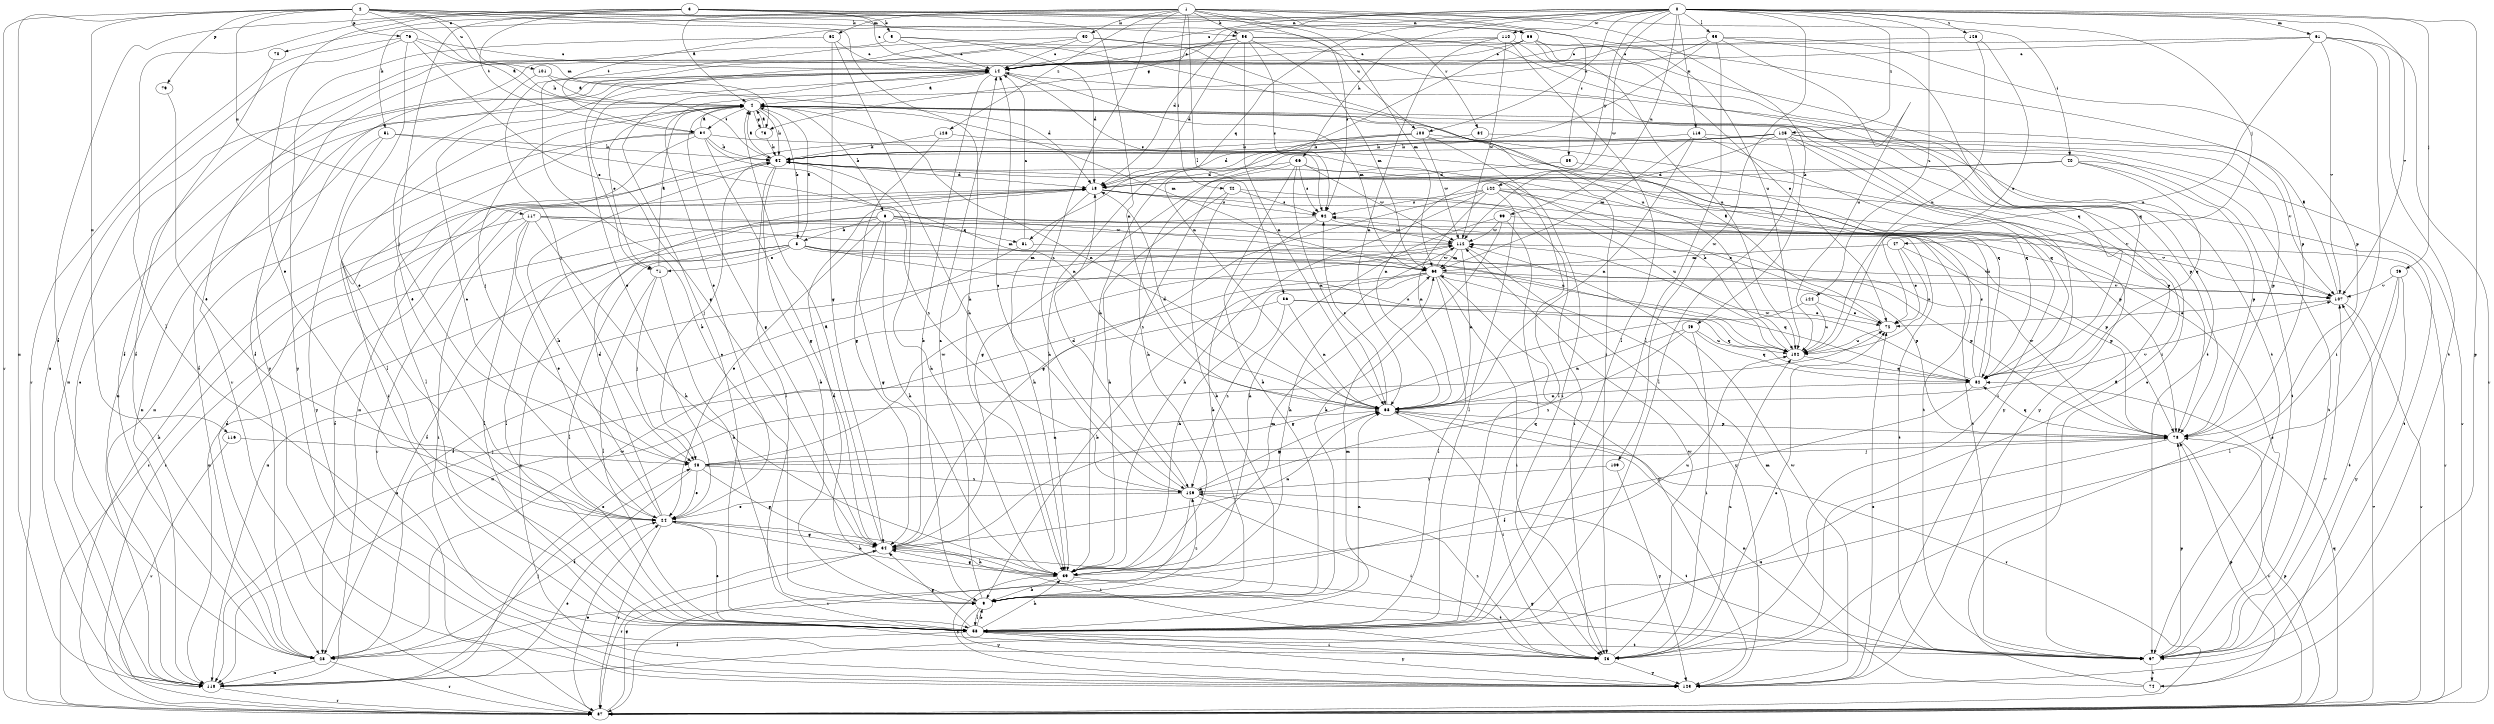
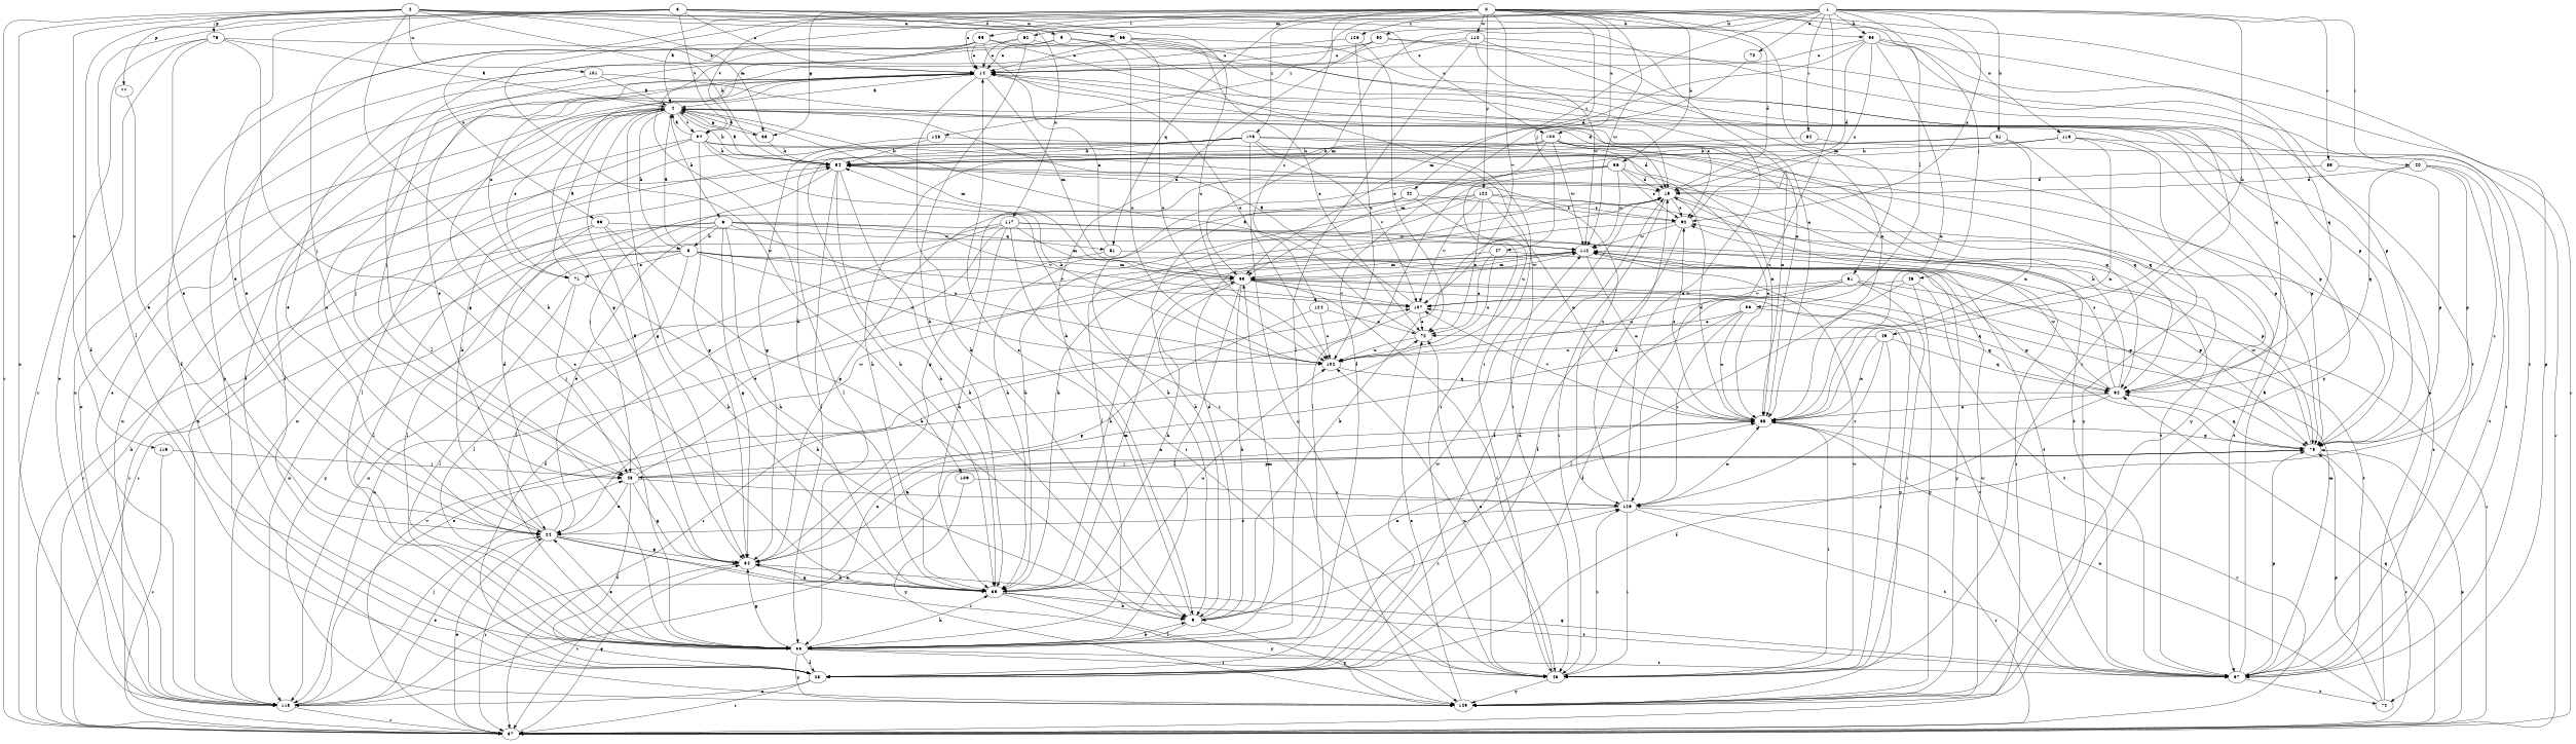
  strict digraph {
    0
    14
    18
-   33 [label=73]
+   33
    36
    46
    47
    55
    61
    74
    81
    94
    99
    100
    107
    109
    110
    112
    113
    122
    124
    125
    126
    4
    63
    92
    118
    28
    71
    9
    39
    87
    43
    97
    54
    58
    68
    34
    123
    102
    78
    72
    24
    129
    82
    1
    40
    42
    49
    50
    51
    53
    56
    62
    70
    84
    85
    128
    48
    6
    8
    2
    66
    76
-   77 [label=79]
+   77
    101
    116
    117
    3
    5
    0 -> 14 [label=c]
    0 -> 18 [label=d]
    0 -> 33 [label=g]
    0 -> 36 [label=h]
    0 -> 46 [label=j]
    0 -> 47 [label=j]
    0 -> 55 [label=l]
    0 -> 61 [label=m]
    0 -> 74 [label=p]
    0 -> 81 [label=q]
    0 -> 94 [label=t]
    0 -> 99 [label=u]
    0 -> 100 [label=u]
    0 -> 107 [label=v]
    0 -> 109 [label=w]
    0 -> 110 [label=w]
    0 -> 112 [label=w]
    0 -> 113 [label=x]
    0 -> 122 [label=y]
    0 -> 124 [label=z]
    0 -> 125 [label=z]
    0 -> 126 [label=z]
    14 -> 4 [label=a]
    14 -> 63 [label=m]
    14 -> 92 [label=s]
    14 -> 118 [label=x]
    14 -> 28 [label=f]
    14 -> 71 [label=o]
    14 -> 9 [label=b]
    18 -> 92 [label=s]
    18 -> 28 [label=f]
    18 -> 39 [label=h]
    18 -> 87 [label=r]
    18 -> 43 [label=i]
    18 -> 97 [label=t]
    33 -> 4 [label=a]
    33 -> 54 [label=k]
    36 -> 18 [label=d]
    36 -> 112 [label=w]
    36 -> 92 [label=s]
    36 -> 9 [label=b]
    36 -> 58 [label=l]
    36 -> 68 [label=n]
    36 -> 34 [label=g]
    46 -> 107 [label=v]
    46 -> 97 [label=t]
    46 -> 58 [label=l]
    46 -> 123 [label=y]
    47 -> 63 [label=m]
    47 -> 102 [label=u]
    47 -> 78 [label=p]
    47 -> 72 [label=o]
    55 -> 14 [label=c]
    55 -> 39 [label=h]
    55 -> 43 [label=i]
    55 -> 58 [label=l]
    55 -> 102 [label=u]
    55 -> 78 [label=p]
    55 -> 24 [label=e]
-   61 -> 14 [label=c]
    61 -> 107 [label=v]
    61 -> 28 [label=f]
    61 -> 87 [label=r]
    61 -> 43 [label=i]
    61 -> 97 [label=t]
    61 -> 102 [label=u]
    74 -> 14 [label=c]
    74 -> 68 [label=n]
    74 -> 78 [label=p]
    81 -> 14 [label=c]
    81 -> 28 [label=f]
    81 -> 78 [label=p]
    94 -> 4 [label=a]
    94 -> 118 [label=x]
    94 -> 43 [label=i]
    94 -> 54 [label=k]
    94 -> 58 [label=l]
    94 -> 34 [label=g]
    94 -> 129 [label=z]
    94 -> 82 [label=q]
    99 -> 112 [label=w]
    99 -> 9 [label=b]
    99 -> 39 [label=h]
    99 -> 87 [label=r]
-   99 -> 58 [label=q]
+   99 -> 58 [label=l]
    100 -> 18 [label=d]
    100 -> 112 [label=w]
    100 -> 39 [label=h]
    100 -> 43 [label=i]
    100 -> 54 [label=k]
    100 -> 78 [label=p]
    100 -> 82 [label=q]
    107 -> 4 [label=a]
    107 -> 87 [label=r]
    107 -> 72 [label=o]
    109 -> 123 [label=y]
    109 -> 129 [label=z]
    110 -> 14 [label=c]
    110 -> 112 [label=w]
    110 -> 58 [label=l]
    110 -> 68 [label=n]
    110 -> 24 [label=e]
    110 -> 82 [label=q]
    112 -> 63 [label=m]
    112 -> 118 [label=x]
    112 -> 39 [label=h]
    112 -> 68 [label=n]
    112 -> 123 [label=y]
    113 -> 63 [label=m]
    113 -> 87 [label=r]
    113 -> 54 [label=k]
    113 -> 68 [label=n]
    113 -> 123 [label=y]
    122 -> 107 [label=v]
    122 -> 92 [label=s]
    122 -> 39 [label=h]
    122 -> 97 [label=t]
    122 -> 58 [label=l]
    122 -> 68 [label=n]
    122 -> 34 [label=g]
    122 -> 72 [label=o]
    124 -> 34 [label=g]
    124 -> 102 [label=u]
    124 -> 72 [label=o]
    125 -> 107 [label=v]
    125 -> 118 [label=x]
    125 -> 39 [label=h]
    125 -> 43 [label=i]
    125 -> 54 [label=k]
    125 -> 58 [label=l]
    125 -> 68 [label=n]
    125 -> 123 [label=y]
    125 -> 78 [label=p]
    126 -> 14 [label=c]
    126 -> 102 [label=u]
    126 -> 72 [label=o]
    4 -> 33 [label=g]
    4 -> 94 [label=t]
    4 -> 63 [label=m]
    4 -> 118 [label=x]
    4 -> 71 [label=o]
    4 -> 54 [label=k]
    4 -> 58 [label=l]
    4 -> 68 [label=n]
    4 -> 34 [label=g]
    4 -> 78 [label=p]
    4 -> 48 [label=j]
    4 -> 6 [label=b]
    4 -> 8 [label=b]
    63 -> 107 [label=v]
    63 -> 112 [label=w]
    63 -> 118 [label=x]
    63 -> 9 [label=b]
    63 -> 39 [label=h]
    63 -> 43 [label=i]
    63 -> 58 [label=l]
    63 -> 123 [label=y]
    63 -> 82 [label=q]
    92 -> 112 [label=w]
    92 -> 28 [label=f]
    92 -> 9 [label=b]
    118 -> 14 [label=c]
    118 -> 87 [label=r]
    118 -> 72 [label=o]
    118 -> 24 [label=e]
    118 -> 48 [label=j]
    28 -> 18 [label=d]
    28 -> 112 [label=w]
    28 -> 118 [label=x]
    28 -> 87 [label=r]
    71 -> 4 [label=a]
    71 -> 9 [label=b]
    71 -> 58 [label=l]
    71 -> 48 [label=j]
    9 -> 14 [label=c]
    9 -> 18 [label=d]
    9 -> 58 [label=l]
    9 -> 68 [label=n]
    9 -> 123 [label=y]
    9 -> 129 [label=z]
    39 -> 63 [label=m]
    39 -> 9 [label=b]
    39 -> 97 [label=t]
    39 -> 34 [label=g]
    39 -> 123 [label=y]
    39 -> 102 [label=u]
    87 -> 107 [label=v]
    87 -> 54 [label=k]
    87 -> 34 [label=g]
    87 -> 78 [label=p]
    87 -> 24 [label=e]
    87 -> 82 [label=q]
    43 -> 112 [label=w]
    43 -> 123 [label=y]
    43 -> 102 [label=u]
    43 -> 72 [label=o]
    43 -> 129 [label=z]
    97 -> 74 [label=t]
    97 -> 107 [label=v]
    97 -> 4 [label=a]
    97 -> 63 [label=m]
    97 -> 92 [label=s]
    97 -> 34 [label=g]
    97 -> 78 [label=p]
    54 -> 18 [label=d]
    54 -> 4 [label=a]
    54 -> 9 [label=b]
    54 -> 39 [label=h]
    54 -> 97 [label=t]
    54 -> 58 [label=l]
    54 -> 48 [label=j]
    58 -> 14 [label=c]
    58 -> 63 [label=m]
    58 -> 28 [label=f]
    58 -> 9 [label=b]
    58 -> 39 [label=h]
    58 -> 43 [label=i]
    58 -> 97 [label=t]
    58 -> 34 [label=g]
    58 -> 123 [label=y]
    58 -> 24 [label=e]
    68 -> 18 [label=d]
    68 -> 107 [label=v]
    68 -> 92 [label=s]
    68 -> 87 [label=r]
    68 -> 43 [label=i]
    68 -> 78 [label=p]
    34 -> 4 [label=a]
    34 -> 39 [label=h]
    34 -> 87 [label=r]
    34 -> 68 [label=n]
    123 -> 112 [label=w]
    123 -> 72 [label=o]
    102 -> 54 [label=k]
    102 -> 82 [label=q]
    78 -> 112 [label=w]
    78 -> 118 [label=x]
    78 -> 87 [label=r]
    78 -> 82 [label=q]
    78 -> 48 [label=j]
    72 -> 4 [label=a]
    72 -> 102 [label=u]
    24 -> 14 [label=c]
    24 -> 18 [label=d]
    24 -> 39 [label=h]
    24 -> 87 [label=r]
    24 -> 43 [label=i]
    24 -> 54 [label=k]
    24 -> 34 [label=g]
    129 -> 14 [label=c]
    129 -> 18 [label=d]
    129 -> 87 [label=r]
    129 -> 43 [label=i]
    129 -> 97 [label=t]
    129 -> 68 [label=n]
    129 -> 24 [label=e]
    82 -> 112 [label=w]
    82 -> 92 [label=s]
    82 -> 28 [label=f]
    82 -> 54 [label=k]
    82 -> 68 [label=n]
    1 -> 4 [label=a]
    1 -> 63 [label=m]
    1 -> 92 [label=s]
    1 -> 129 [label=z]
    1 -> 40 [label=i]
    1 -> 42 [label=i]
    1 -> 49 [label=k]
    1 -> 50 [label=k]
    1 -> 51 [label=k]
    1 -> 53 [label=k]
    1 -> 56 [label=l]
    1 -> 62 [label=m]
    1 -> 70 [label=o]
    1 -> 84 [label=r]
    1 -> 85 [label=r]
    1 -> 128 [label=z]
    40 -> 18 [label=d]
    40 -> 97 [label=t]
    40 -> 78 [label=p]
    40 -> 129 [label=z]
    40 -> 82 [label=q]
    42 -> 92 [label=s]
    42 -> 9 [label=b]
    42 -> 39 [label=h]
    42 -> 102 [label=u]
    49 -> 43 [label=i]
    49 -> 68 [label=n]
    49 -> 102 [label=u]
    49 -> 129 [label=z]
    49 -> 82 [label=q]
    50 -> 14 [label=c]
    50 -> 9 [label=b]
    50 -> 43 [label=i]
    50 -> 97 [label=t]
    50 -> 48 [label=j]
    51 -> 118 [label=x]
    51 -> 54 [label=k]
    51 -> 68 [label=n]
    51 -> 123 [label=y]
    53 -> 14 [label=c]
    53 -> 18 [label=d]
    53 -> 63 [label=m]
    53 -> 92 [label=s]
    53 -> 87 [label=r]
    53 -> 68 [label=n]
    53 -> 78 [label=p]
    53 -> 82 [label=q]
    56 -> 118 [label=x]
    56 -> 68 [label=n]
    56 -> 72 [label=o]
    56 -> 129 [label=z]
    56 -> 82 [label=q]
    62 -> 14 [label=c]
    62 -> 39 [label=h]
    62 -> 34 [label=g]
    62 -> 123 [label=y]
    70 -> 28 [label=f]
    84 -> 97 [label=t]
    84 -> 54 [label=k]
    85 -> 18 [label=d]
    85 -> 78 [label=p]
    128 -> 54 [label=k]
    128 -> 34 [label=g]
    128 -> 82 [label=q]
    48 -> 112 [label=w]
    48 -> 28 [label=f]
    48 -> 68 [label=n]
    48 -> 34 [label=g]
    48 -> 78 [label=p]
    48 -> 24 [label=e]
    48 -> 129 [label=z]
    6 -> 81 [label=q]
    6 -> 107 [label=v]
    6 -> 39 [label=h]
    6 -> 87 [label=r]
    6 -> 58 [label=l]
    6 -> 34 [label=g]
    6 -> 102 [label=u]
    6 -> 78 [label=p]
    6 -> 24 [label=e]
    6 -> 8 [label=b]
    8 -> 107 [label=v]
    8 -> 4 [label=a]
    8 -> 63 [label=m]
    8 -> 118 [label=x]
    8 -> 71 [label=o]
    8 -> 58 [label=l]
    8 -> 123 [label=y]
    8 -> 102 [label=u]
    8 -> 78 [label=p]
    2 -> 33 [label=m]
    2 -> 100 [label=u]
    2 -> 118 [label=x]
    2 -> 39 [label=h]
    2 -> 87 [label=r]
    2 -> 54 [label=k]
    2 -> 53 [label=k]
    2 -> 66 [label=n]
    2 -> 76 [label=p]
    2 -> 77 [label=p]
    2 -> 101 [label=u]
    2 -> 116 [label=x]
    2 -> 117 [label=x]
    66 -> 14 [label=c]
    66 -> 97 [label=t]
    66 -> 68 [label=n]
    66 -> 123 [label=y]
    66 -> 102 [label=u]
    66 -> 72 [label=o]
    76 -> 14 [label=c]
    76 -> 4 [label=a]
    76 -> 118 [label=x]
    76 -> 87 [label=r]
    76 -> 34 [label=g]
    76 -> 24 [label=e]
    77 -> 24 [label=e]
    101 -> 18 [label=d]
    101 -> 4 [label=a]
    101 -> 24 [label=e]
    116 -> 87 [label=r]
    116 -> 48 [label=j]
    117 -> 112 [label=w]
    117 -> 63 [label=m]
    117 -> 39 [label=h]
    117 -> 87 [label=r]
    117 -> 43 [label=i]
    117 -> 97 [label=t]
    117 -> 58 [label=l]
    117 -> 24 [label=e]
    3 -> 14 [label=c]
    3 -> 94 [label=t]
    3 -> 28 [label=f]
    3 -> 58 [label=l]
    3 -> 68 [label=n]
    3 -> 102 [label=u]
    3 -> 24 [label=e]
    3 -> 48 [label=j]
    3 -> 66 [label=n]
-   3 -> 5 [label=b]
+   3 -> 5 [label=f]
    5 -> 14 [label=c]
    5 -> 18 [label=d]
    5 -> 28 [label=f]
    5 -> 102 [label=u]
  }
